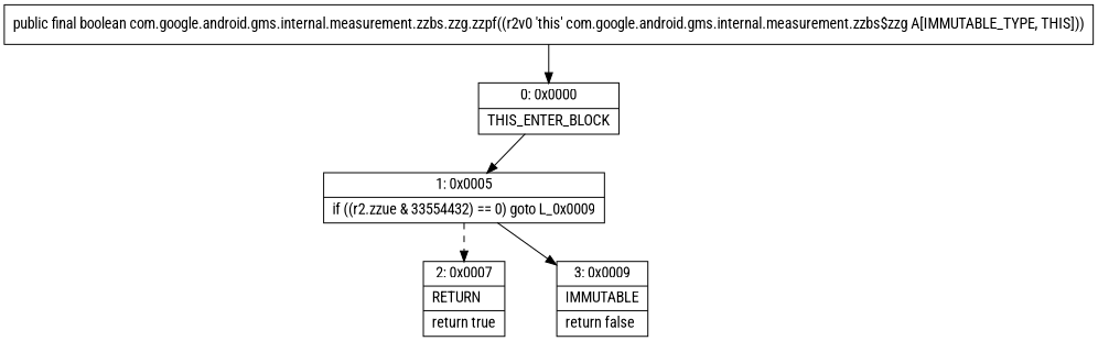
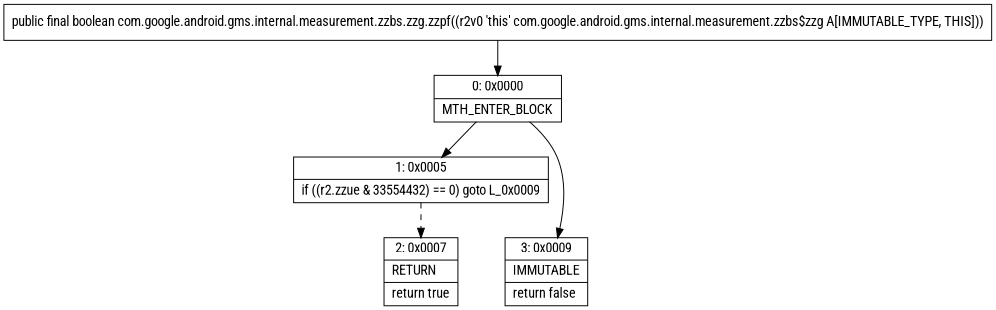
  digraph {
    fontname="Roboto Condensed"
    node [fontname="Roboto Condensed" shape=record]
    edge [fontname="Roboto Condensed"]
-   n1 [label="{0\:\ 0x0000|THIS_ENTER_BLOCK\l}"]
+   n1 [label="{0\:\ 0x0000|MTH_ENTER_BLOCK\l}"]
    n2 [label="{1\:\ 0x0005|if ((r2.zzue & 33554432) == 0) goto L_0x0009\l}"]
    n3 [label="{2\:\ 0x0007|RETURN\l|return true\l}"]
    n4 [label="{3\:\ 0x0009|IMMUTABLE\l|return false\l}"]
    n5 [label="{public final boolean com.google.android.gms.internal.measurement.zzbs.zzg.zzpf((r2v0 'this' com.google.android.gms.internal.measurement.zzbs$zzg A[IMMUTABLE_TYPE, THIS])) }"]
    n1 -> n2
    n2 -> n3 [style=dashed]
-   n2 -> n4
+   n1 -> n4
    n5 -> n1
  }
